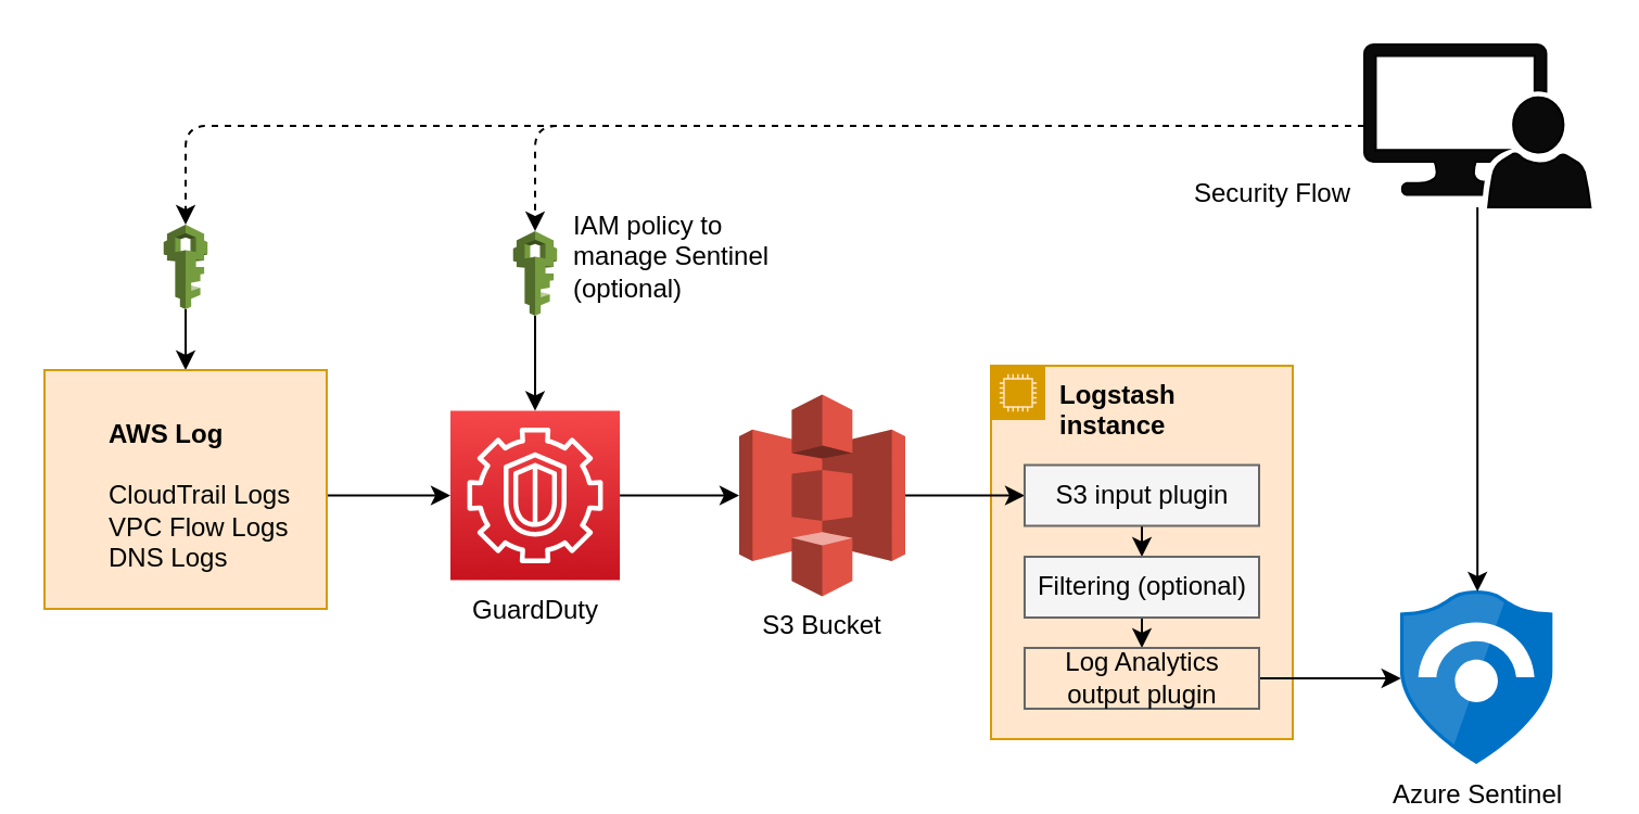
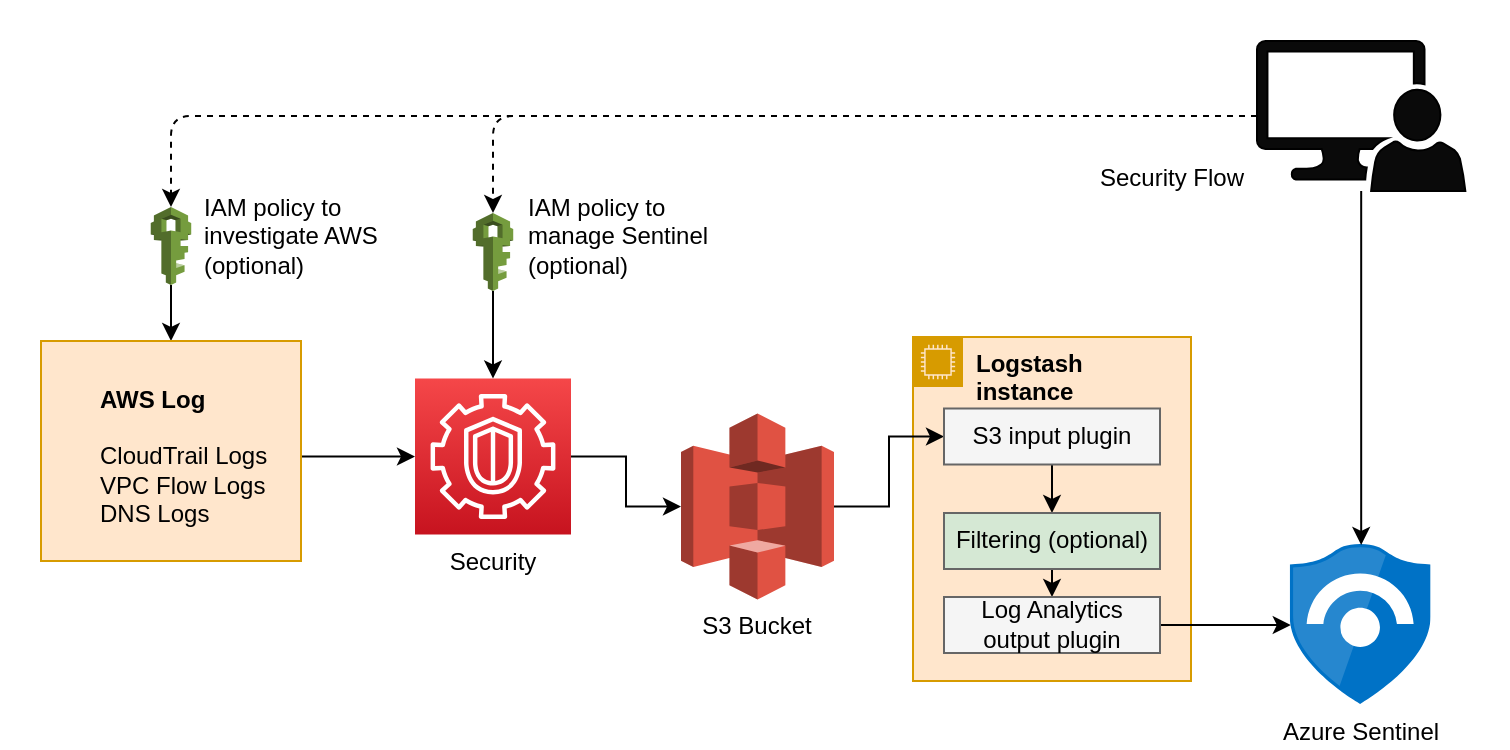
  <mxCell id="0" />
  <mxCell id="1" parent="0" />
  <mxCell id="2" value="&lt;b style=&quot;font-size: 12px&quot;&gt;Logstash&lt;br&gt;instance&lt;br style=&quot;font-size: 12px&quot;&gt;&lt;/b&gt;" style="points=[[0,0],[0.25,0],[0.5,0],[0.75,0],[1,0],[1,0.25],[1,0.5],[1,0.75],[1,1],[0.75,1],[0.5,1],[0.25,1],[0,1],[0,0.75],[0,0.5],[0,0.25]];outlineConnect=0;html=1;whiteSpace=wrap;fontSize=12;fontStyle=0;shape=mxgraph.aws4.group;grIcon=mxgraph.aws4.group_ec2_instance_contents;verticalAlign=top;align=left;spacingLeft=30;dashed=0;fillColor=#ffe6cc;strokeColor=#d79b00;fontFamily=Helvetica;" vertex="1" parent="1"><mxGeometry x="456" y="168" width="139" height="172" as="geometry" /></mxCell>
  <mxCell id="3" value="" style="edgeStyle=orthogonalEdgeStyle;rounded=0;orthogonalLoop=1;jettySize=auto;html=1;fontFamily=Helvetica;fontSize=12;" edge="1" parent="1" source="4" target="6"><mxGeometry relative="1" as="geometry" /></mxCell>
- <mxCell id="4" value="GuardDuty" style="outlineConnect=0;gradientColor=#F54749;gradientDirection=north;fillColor=#C7131F;strokeColor=#ffffff;dashed=0;verticalLabelPosition=bottom;verticalAlign=top;align=center;html=1;fontSize=12;fontStyle=0;aspect=fixed;shape=mxgraph.aws4.resourceIcon;resIcon=mxgraph.aws4.guardduty;fontFamily=Helvetica;" vertex="1" parent="1"><mxGeometry x="207" y="188.75" width="78" height="78" as="geometry" /></mxCell>
+ <mxCell id="4" value="Security" style="outlineConnect=0;gradientColor=#F54749;gradientDirection=north;fillColor=#C7131F;strokeColor=#ffffff;dashed=0;verticalLabelPosition=bottom;verticalAlign=top;align=center;html=1;fontSize=12;fontStyle=0;aspect=fixed;shape=mxgraph.aws4.resourceIcon;resIcon=mxgraph.aws4.guardduty;fontFamily=Helvetica;" vertex="1" parent="1"><mxGeometry x="207" y="188.75" width="78" height="78" as="geometry" /></mxCell>
  <mxCell id="5" style="edgeStyle=orthogonalEdgeStyle;rounded=0;orthogonalLoop=1;jettySize=auto;html=1;entryX=0;entryY=0.5;entryDx=0;entryDy=0;fontFamily=Helvetica;fontSize=12;" edge="1" parent="1" source="6" target="12"><mxGeometry relative="1" as="geometry"><mxPoint x="421" y="228.25" as="sourcePoint" /></mxGeometry></mxCell>
- <mxCell id="6" value="S3 Bucket" style="outlineConnect=0;dashed=0;verticalLabelPosition=bottom;verticalAlign=top;align=center;html=1;shape=mxgraph.aws3.s3;fillColor=#E05243;gradientColor=none;fontFamily=Helvetica;fontSize=12;" vertex="1" parent="1"><mxGeometry x="340" y="181.25" width="76.5" height="93" as="geometry" /></mxCell>
+ <mxCell id="6" value="S3 Bucket" style="outlineConnect=0;dashed=0;verticalLabelPosition=bottom;verticalAlign=top;align=center;html=1;shape=mxgraph.aws3.s3;fillColor=#E05243;gradientColor=none;fontFamily=Helvetica;fontSize=12;" vertex="1" parent="1"><mxGeometry x="340" y="206.25" width="76.5" height="93" as="geometry" /></mxCell>
  <mxCell id="7" style="edgeStyle=orthogonalEdgeStyle;rounded=0;orthogonalLoop=1;jettySize=auto;html=1;exitX=1;exitY=0.5;exitDx=0;exitDy=0;fontFamily=Helvetica;fontSize=12;" edge="1" parent="1" source="15" target="8"><mxGeometry relative="1" as="geometry"><mxPoint x="619.5" y="300" as="targetPoint" /></mxGeometry></mxCell>
  <mxCell id="8" value="Azure Sentinel" style="aspect=fixed;html=1;points=[];align=center;image;fontSize=12;image=img/lib/mscae/Azure_Sentinel.svg;fontFamily=Helvetica;" vertex="1" parent="1"><mxGeometry x="644.885" y="272" width="70.4" height="80" as="geometry" /></mxCell>
  <mxCell id="9" value="" style="edgeStyle=orthogonalEdgeStyle;rounded=0;orthogonalLoop=1;jettySize=auto;html=1;fontFamily=Helvetica;fontSize=12;" edge="1" parent="1" source="31" target="4"><mxGeometry relative="1" as="geometry"><mxPoint x="183" y="144.8" as="sourcePoint" /></mxGeometry></mxCell>
  <mxCell id="10" style="edgeStyle=orthogonalEdgeStyle;rounded=0;orthogonalLoop=1;jettySize=auto;html=1;exitX=0.5;exitY=1;exitDx=0;exitDy=0;fontFamily=Helvetica;fontSize=12;" edge="1" parent="1"><mxGeometry relative="1" as="geometry"><mxPoint x="525.5" y="328" as="sourcePoint" /><mxPoint x="525.5" y="328" as="targetPoint" /></mxGeometry></mxCell>
  <mxCell id="11" style="edgeStyle=orthogonalEdgeStyle;rounded=0;orthogonalLoop=1;jettySize=auto;html=1;exitX=0.5;exitY=1;exitDx=0;exitDy=0;entryX=0.5;entryY=0;entryDx=0;entryDy=0;fontFamily=Helvetica;fontSize=12;" edge="1" parent="1" source="12" target="14"><mxGeometry relative="1" as="geometry" /></mxCell>
- <mxCell id="12" value="S3 input plugin" style="rounded=0;whiteSpace=wrap;html=1;labelBackgroundColor=none;fillColor=#f5f5f5;strokeColor=#666666;fontFamily=Helvetica;fontSize=12;" vertex="1" parent="1"><mxGeometry x="471.5" y="213.75" width="108" height="28" as="geometry" /></mxCell>
+ <mxCell id="12" value="S3 input plugin" style="rounded=0;whiteSpace=wrap;html=1;labelBackgroundColor=none;fillColor=#f5f5f5;strokeColor=#666666;fontFamily=Helvetica;fontSize=12;" vertex="1" parent="1"><mxGeometry x="471.5" y="203.75" width="108" height="28" as="geometry" /></mxCell>
  <mxCell id="13" style="edgeStyle=orthogonalEdgeStyle;rounded=0;orthogonalLoop=1;jettySize=auto;html=1;exitX=0.5;exitY=1;exitDx=0;exitDy=0;entryX=0.5;entryY=0;entryDx=0;entryDy=0;fontFamily=Helvetica;fontSize=12;" edge="1" parent="1" source="14" target="15"><mxGeometry relative="1" as="geometry" /></mxCell>
- <mxCell id="14" value="Filtering (optional)" style="rounded=0;whiteSpace=wrap;html=1;labelBackgroundColor=none;fillColor=#f5f5f5;strokeColor=#666666;fontFamily=Helvetica;fontSize=12;" vertex="1" parent="1"><mxGeometry x="471.5" y="256" width="108" height="28" as="geometry" /></mxCell>
- <mxCell id="15" value="Log Analytics output plugin" style="rounded=0;whiteSpace=wrap;html=1;labelBackgroundColor=none;fillColor=#ffe6cc;strokeColor=#666666;fontFamily=Helvetica;fontSize=12;" vertex="1" parent="1"><mxGeometry x="471.5" y="298" width="108" height="28" as="geometry" /></mxCell>
+ <mxCell id="14" value="Filtering (optional)" style="rounded=0;whiteSpace=wrap;html=1;labelBackgroundColor=none;fillColor=#d5e8d4;strokeColor=#666666;fontFamily=Helvetica;fontSize=12;" vertex="1" parent="1"><mxGeometry x="471.5" y="256" width="108" height="28" as="geometry" /></mxCell>
+ <mxCell id="15" value="Log Analytics output plugin" style="rounded=0;whiteSpace=wrap;html=1;labelBackgroundColor=none;fillColor=#f5f5f5;strokeColor=#666666;fontFamily=Helvetica;fontSize=12;" vertex="1" parent="1"><mxGeometry x="471.5" y="298" width="108" height="28" as="geometry" /></mxCell>
  <mxCell id="16" style="edgeStyle=orthogonalEdgeStyle;rounded=0;orthogonalLoop=1;jettySize=auto;html=1;fontFamily=Helvetica;fontSize=12;fontColor=#000000;" edge="1" parent="1" source="17" target="4"><mxGeometry relative="1" as="geometry" /></mxCell>
  <mxCell id="17" value="" style="outlineConnect=0;dashed=0;verticalLabelPosition=bottom;verticalAlign=top;align=center;html=1;shape=mxgraph.aws3.iam;fillColor=#759C3E;gradientColor=none;labelBackgroundColor=none;fontFamily=Helvetica;fontSize=12;fontColor=#000000;" vertex="1" parent="1"><mxGeometry x="235.89" y="106" width="20.22" height="39" as="geometry" /></mxCell>
  <mxCell id="18" style="edgeStyle=orthogonalEdgeStyle;rounded=1;orthogonalLoop=1;jettySize=auto;html=1;exitX=0;exitY=0.5;exitDx=0;exitDy=0;exitPerimeter=0;entryX=0.5;entryY=0;entryDx=0;entryDy=0;entryPerimeter=0;fontFamily=Helvetica;fontSize=12;fontColor=#000000;dashed=1;" edge="1" parent="1" source="21" target="23"><mxGeometry relative="1" as="geometry" /></mxCell>
  <mxCell id="19" style="edgeStyle=orthogonalEdgeStyle;rounded=1;orthogonalLoop=1;jettySize=auto;html=1;exitX=0;exitY=0.5;exitDx=0;exitDy=0;exitPerimeter=0;entryX=0.5;entryY=0;entryDx=0;entryDy=0;entryPerimeter=0;fontFamily=Helvetica;fontSize=12;fontColor=#000000;dashed=1;" edge="1" parent="1" source="21" target="17"><mxGeometry relative="1" as="geometry" /></mxCell>
  <mxCell id="20" style="edgeStyle=orthogonalEdgeStyle;rounded=0;orthogonalLoop=1;jettySize=auto;html=1;fontFamily=Helvetica;fontSize=12;fontColor=#000000;" edge="1" parent="1" source="21" target="8"><mxGeometry relative="1" as="geometry" /></mxCell>
  <mxCell id="21" value="" style="pointerEvents=1;shadow=0;dashed=0;html=1;labelPosition=center;verticalLabelPosition=bottom;verticalAlign=top;align=center;shape=mxgraph.mscae.system_center.admin_console;labelBackgroundColor=none;fontFamily=Helvetica;fontSize=12;fillColor=#0A0A0A;" vertex="1" parent="1"><mxGeometry x="628" y="20" width="104.17" height="75" as="geometry" /></mxCell>
  <mxCell id="22" style="edgeStyle=orthogonalEdgeStyle;rounded=0;orthogonalLoop=1;jettySize=auto;html=1;fontFamily=Helvetica;fontSize=12;fontColor=#000000;" edge="1" parent="1" source="23" target="29"><mxGeometry relative="1" as="geometry" /></mxCell>
  <mxCell id="23" value="" style="outlineConnect=0;dashed=0;verticalLabelPosition=bottom;verticalAlign=top;align=center;html=1;shape=mxgraph.aws3.iam;fillColor=#759C3E;gradientColor=none;labelBackgroundColor=none;fontFamily=Helvetica;fontSize=12;fontColor=#000000;" vertex="1" parent="1"><mxGeometry x="74.89" y="103" width="20.22" height="39" as="geometry" /></mxCell>
+ <mxCell id="24" value="&lt;span style=&quot;color: rgb(0 , 0 , 0) ; font-family: &amp;#34;helvetica&amp;#34; ; font-size: 12px ; font-style: normal ; font-weight: 400 ; letter-spacing: normal ; text-align: center ; text-indent: 0px ; text-transform: none ; word-spacing: 0px ; display: inline ; float: none&quot;&gt;IAM policy to&lt;/span&gt;&lt;br style=&quot;color: rgb(0 , 0 , 0) ; font-family: &amp;#34;helvetica&amp;#34; ; font-size: 12px ; font-style: normal ; font-weight: 400 ; letter-spacing: normal ; text-align: center ; text-indent: 0px ; text-transform: none ; word-spacing: 0px&quot;&gt;&lt;span style=&quot;color: rgb(0 , 0 , 0) ; font-family: &amp;#34;helvetica&amp;#34; ; font-size: 12px ; font-style: normal ; font-weight: 400 ; letter-spacing: normal ; text-align: center ; text-indent: 0px ; text-transform: none ; word-spacing: 0px ; display: inline ; float: none&quot;&gt;investigate AWS&lt;br&gt;(optional)&lt;br&gt;&lt;/span&gt;" style="text;whiteSpace=wrap;html=1;fontSize=12;fontFamily=Helvetica;fontColor=#000000;" vertex="1" parent="1"><mxGeometry x="100" y="90.003" width="107" height="42" as="geometry" /></mxCell>
  <mxCell id="25" value="&lt;span style=&quot;color: rgb(0 , 0 , 0) ; font-family: &amp;#34;helvetica&amp;#34; ; font-size: 12px ; font-style: normal ; font-weight: 400 ; letter-spacing: normal ; text-align: center ; text-indent: 0px ; text-transform: none ; word-spacing: 0px ; display: inline ; float: none&quot;&gt;IAM policy to&lt;/span&gt;&lt;br style=&quot;color: rgb(0 , 0 , 0) ; font-family: &amp;#34;helvetica&amp;#34; ; font-size: 12px ; font-style: normal ; font-weight: 400 ; letter-spacing: normal ; text-align: center ; text-indent: 0px ; text-transform: none ; word-spacing: 0px&quot;&gt;&lt;span style=&quot;color: rgb(0 , 0 , 0) ; font-family: &amp;#34;helvetica&amp;#34; ; font-size: 12px ; font-style: normal ; font-weight: 400 ; letter-spacing: normal ; text-align: center ; text-indent: 0px ; text-transform: none ; word-spacing: 0px ; display: inline ; float: none&quot;&gt;manage Sentinel&lt;br&gt;(optional)&lt;br&gt;&lt;/span&gt;" style="text;whiteSpace=wrap;html=1;fontSize=12;fontFamily=Helvetica;fontColor=#000000;" vertex="1" parent="1"><mxGeometry x="261.997" y="90.003" width="125" height="42" as="geometry" /></mxCell>
  <mxCell id="26" value="&lt;span style=&quot;color: rgb(0 , 0 , 0) ; font-family: &amp;#34;helvetica&amp;#34; ; font-size: 12px ; font-style: normal ; font-weight: 400 ; letter-spacing: normal ; text-align: center ; text-indent: 0px ; text-transform: none ; word-spacing: 0px ; display: inline ; float: none&quot;&gt;Security Flow&lt;/span&gt;" style="text;whiteSpace=wrap;html=1;fontSize=12;fontFamily=Helvetica;fontColor=#000000;" vertex="1" parent="1"><mxGeometry x="547.997" y="75.003" width="105" height="28" as="geometry" /></mxCell>
  <mxCell id="27" value="" style="group" vertex="1" connectable="0" parent="1"><mxGeometry x="20" y="170" width="130" height="110" as="geometry" /></mxCell>
  <mxCell id="28" value="" style="group;strokeColor=#d79b00;fillColor=#FFE6CC;container=0;fontFamily=Helvetica;fontSize=12;" vertex="1" connectable="0" parent="27"><mxGeometry width="130" height="110" as="geometry" /></mxCell>
  <mxCell id="29" value="" style="rounded=0;whiteSpace=wrap;html=1;labelBackgroundColor=none;fillColor=#ffe6cc;strokeColor=#d79b00;fontFamily=Helvetica;fontSize=12;" vertex="1" parent="27"><mxGeometry width="130" height="110" as="geometry" /></mxCell>
  <mxCell id="30" value="" style="shape=image;html=1;verticalAlign=top;verticalLabelPosition=bottom;labelBackgroundColor=#ffffff;imageAspect=0;aspect=fixed;image=https://cdn4.iconfinder.com/data/icons/vector-brand-logos/40/AWS-128.png;fillColor=none;fontFamily=Helvetica;fontSize=12;" vertex="1" parent="27"><mxGeometry width="30" height="30" as="geometry" /></mxCell>
  <mxCell id="31" value="&lt;b style=&quot;font-size: 12px;&quot;&gt;AWS Log&lt;/b&gt;&lt;br style=&quot;font-size: 12px;&quot;&gt;&lt;br style=&quot;font-size: 12px;&quot;&gt;CloudTrail Logs&lt;br style=&quot;font-size: 12px;&quot;&gt;VPC Flow Logs&lt;br style=&quot;font-size: 12px;&quot;&gt;DNS Logs" style="text;html=1;resizable=0;autosize=1;align=left;verticalAlign=middle;points=[];fillColor=none;strokeColor=none;rounded=0;labelBackgroundColor=none;fontFamily=Helvetica;fontSize=12;" vertex="1" parent="27"><mxGeometry x="28" y="20.75" width="94" height="74" as="geometry" /></mxCell>
